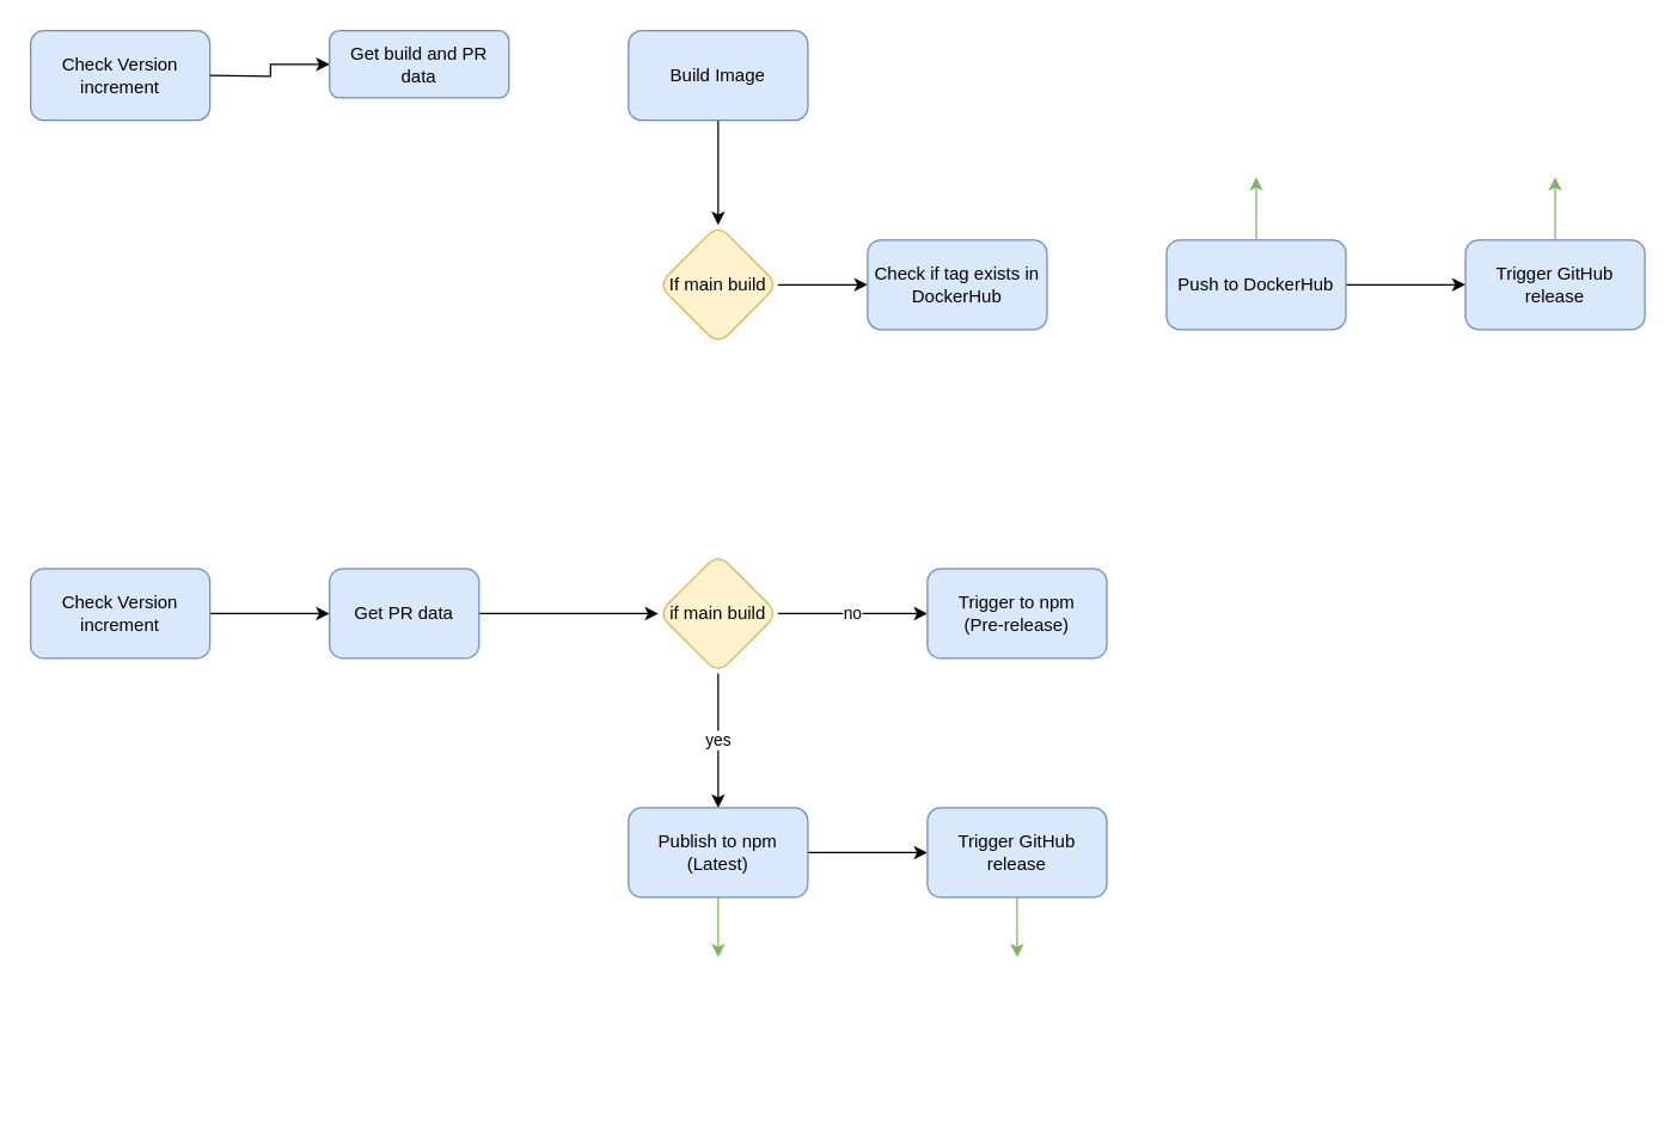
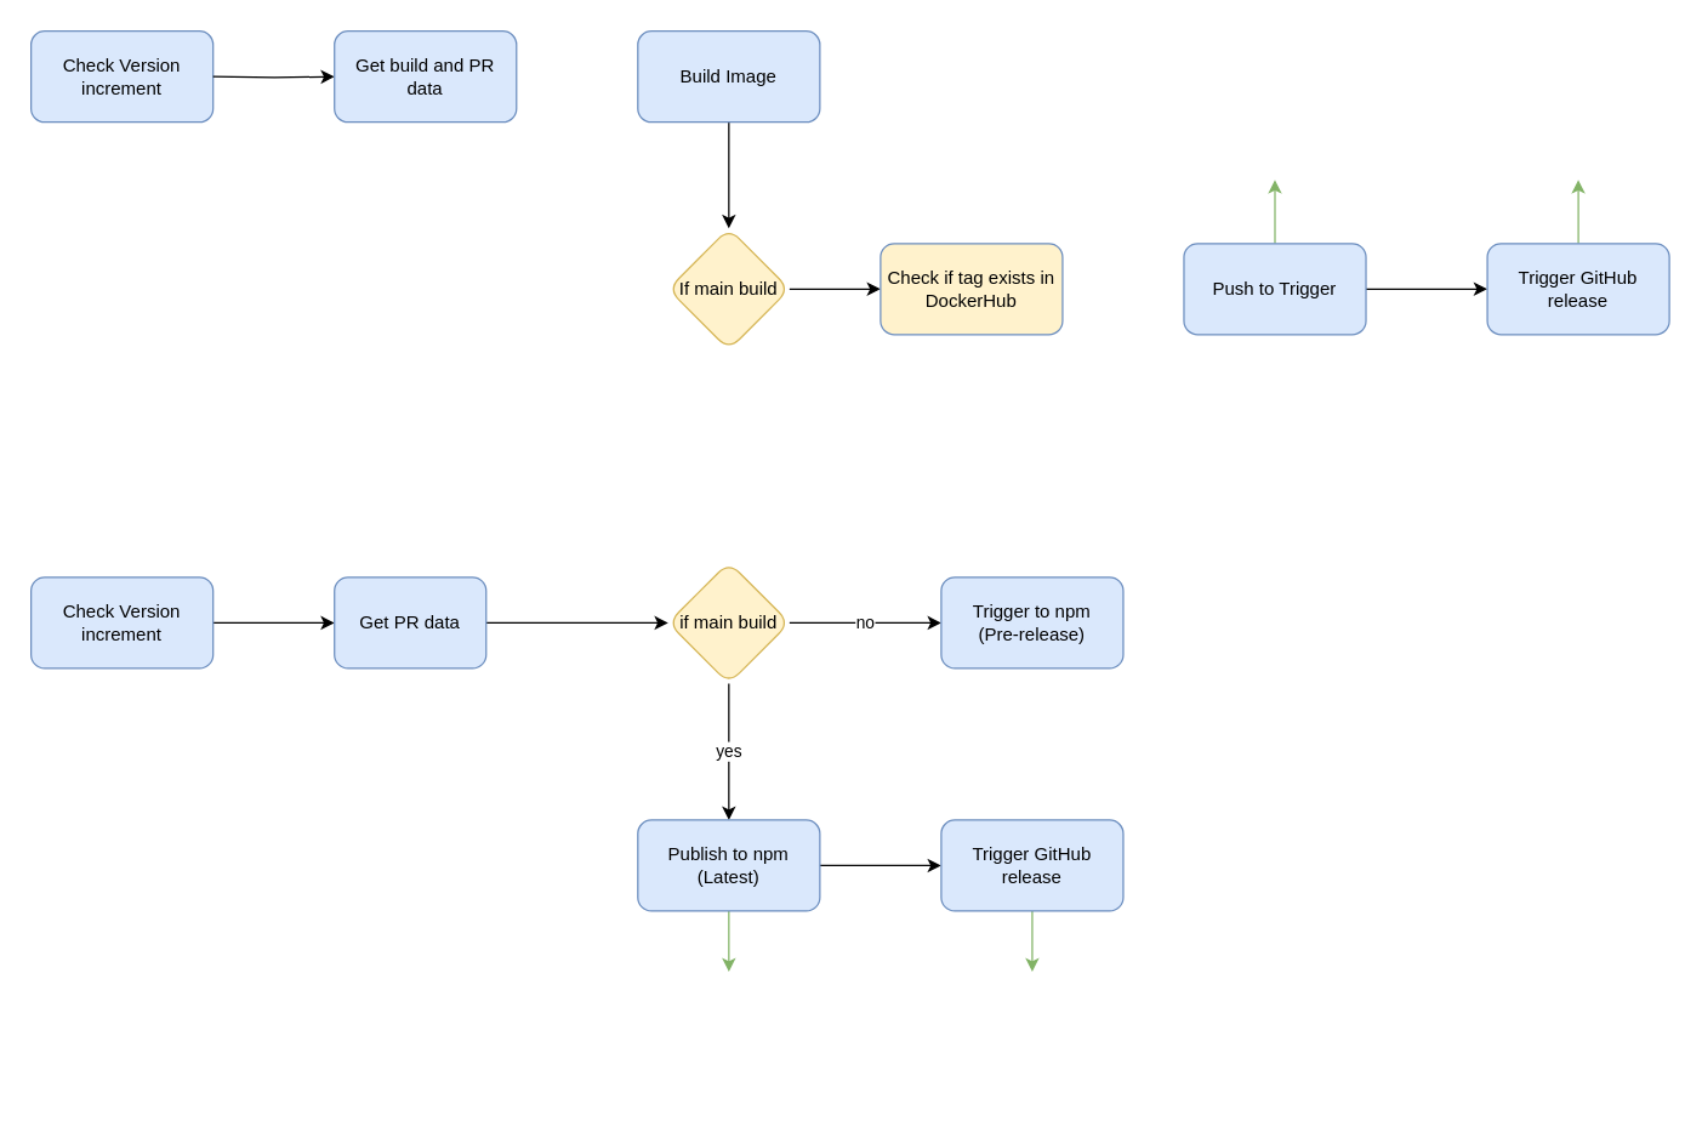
  <mxCell id="0" />
  <mxCell id="1" parent="0" />
  <mxCell id="2" value="Check Version increment" style="rounded=1;whiteSpace=wrap;html=1;fillColor=#dae8fc;strokeColor=#6c8ebf;" vertex="1" parent="1"><mxGeometry x="20" y="20" width="120" height="60" as="geometry" /></mxCell>
  <mxCell id="3" value="" style="edgeStyle=orthogonalEdgeStyle;rounded=0;orthogonalLoop=1;jettySize=auto;html=1;" edge="1" parent="1" target="4"><mxGeometry relative="1" as="geometry"><mxPoint x="140" y="50" as="sourcePoint" /></mxGeometry></mxCell>
- <mxCell id="4" value="Get build and PR data" style="rounded=1;whiteSpace=wrap;html=1;fillColor=#dae8fc;strokeColor=#6c8ebf;" vertex="1" parent="1"><mxGeometry x="220" y="20" width="120" height="45" as="geometry" /></mxCell>
+ <mxCell id="4" value="Get build and PR data" style="rounded=1;whiteSpace=wrap;html=1;fillColor=#dae8fc;strokeColor=#6c8ebf;" vertex="1" parent="1"><mxGeometry x="220" y="20" width="120" height="60" as="geometry" /></mxCell>
  <mxCell id="5" value="" style="edgeStyle=orthogonalEdgeStyle;rounded=0;orthogonalLoop=1;jettySize=auto;html=1;" edge="1" parent="1" source="6" target="8"><mxGeometry relative="1" as="geometry" /></mxCell>
  <mxCell id="6" value="Build Image" style="rounded=1;whiteSpace=wrap;html=1;fillColor=#dae8fc;strokeColor=#6c8ebf;" vertex="1" parent="1"><mxGeometry x="420" y="20" width="120" height="60" as="geometry" /></mxCell>
  <mxCell id="7" value="" style="edgeStyle=orthogonalEdgeStyle;rounded=0;orthogonalLoop=1;jettySize=auto;html=1;" edge="1" parent="1" source="8" target="9"><mxGeometry relative="1" as="geometry" /></mxCell>
  <mxCell id="8" value="If main build" style="rhombus;whiteSpace=wrap;html=1;rounded=1;fillColor=#fff2cc;strokeColor=#d6b656;" vertex="1" parent="1"><mxGeometry x="440" y="150" width="80" height="80" as="geometry" /></mxCell>
- <mxCell id="9" value="Check if tag exists in DockerHub" style="whiteSpace=wrap;html=1;rounded=1;fillColor=#dae8fc;strokeColor=#6c8ebf;" vertex="1" parent="1"><mxGeometry x="580" y="160" width="120" height="60" as="geometry" /></mxCell>
+ <mxCell id="9" value="Check if tag exists in DockerHub" style="whiteSpace=wrap;html=1;rounded=1;fillColor=#fff2cc;strokeColor=#6c8ebf;" vertex="1" parent="1"><mxGeometry x="580" y="160" width="120" height="60" as="geometry" /></mxCell>
  <mxCell id="10" value="" style="edgeStyle=orthogonalEdgeStyle;rounded=0;orthogonalLoop=1;jettySize=auto;html=1;" edge="1" parent="1" source="12" target="14"><mxGeometry relative="1" as="geometry" /></mxCell>
  <mxCell id="11" value="" style="edgeStyle=orthogonalEdgeStyle;rounded=0;orthogonalLoop=1;jettySize=auto;html=1;fillColor=#d5e8d4;strokeColor=#82b366;" edge="1" parent="1" source="12" target="15"><mxGeometry relative="1" as="geometry" /></mxCell>
- <mxCell id="12" value="Push to DockerHub" style="whiteSpace=wrap;html=1;rounded=1;fillColor=#dae8fc;strokeColor=#6c8ebf;" vertex="1" parent="1"><mxGeometry x="780" y="160" width="120" height="60" as="geometry" /></mxCell>
+ <mxCell id="12" value="Push to Trigger" style="whiteSpace=wrap;html=1;rounded=1;fillColor=#dae8fc;strokeColor=#6c8ebf;" vertex="1" parent="1"><mxGeometry x="780" y="160" width="120" height="60" as="geometry" /></mxCell>
  <mxCell id="13" value="" style="edgeStyle=orthogonalEdgeStyle;rounded=0;orthogonalLoop=1;jettySize=auto;html=1;fillColor=#d5e8d4;strokeColor=#82b366;" edge="1" parent="1" source="14" target="16"><mxGeometry relative="1" as="geometry" /></mxCell>
  <mxCell id="14" value="Trigger GitHub release" style="whiteSpace=wrap;html=1;rounded=1;fillColor=#dae8fc;strokeColor=#6c8ebf;" vertex="1" parent="1"><mxGeometry x="980" y="160" width="120" height="60" as="geometry" /></mxCell>
  <mxCell id="15" value="" style="shape=image;html=1;verticalAlign=top;verticalLabelPosition=bottom;labelBackgroundColor=#ffffff;imageAspect=0;aspect=fixed;image=https://cdn4.iconfinder.com/data/icons/logos-and-brands/512/97_Docker_logo_logos-128.png" vertex="1" parent="1"><mxGeometry x="806" y="50" width="68" height="68" as="geometry" /></mxCell>
  <mxCell id="16" value="" style="shape=image;html=1;verticalAlign=top;verticalLabelPosition=bottom;labelBackgroundColor=#ffffff;imageAspect=0;aspect=fixed;image=https://cdn1.iconfinder.com/data/icons/logotypes/32/github-128.png" vertex="1" parent="1"><mxGeometry x="1011" y="60" width="58" height="58" as="geometry" /></mxCell>
  <mxCell id="17" value="" style="edgeStyle=orthogonalEdgeStyle;rounded=0;orthogonalLoop=1;jettySize=auto;html=1;" edge="1" parent="1" source="18" target="20"><mxGeometry relative="1" as="geometry" /></mxCell>
  <mxCell id="18" value="Check Version increment" style="rounded=1;whiteSpace=wrap;html=1;fillColor=#dae8fc;strokeColor=#6c8ebf;" vertex="1" parent="1"><mxGeometry x="20" y="380" width="120" height="60" as="geometry" /></mxCell>
  <mxCell id="19" value="" style="edgeStyle=orthogonalEdgeStyle;rounded=0;orthogonalLoop=1;jettySize=auto;html=1;" edge="1" parent="1" source="20" target="23"><mxGeometry relative="1" as="geometry" /></mxCell>
  <mxCell id="20" value="Get PR data" style="rounded=1;whiteSpace=wrap;html=1;fillColor=#dae8fc;strokeColor=#6c8ebf;" vertex="1" parent="1"><mxGeometry x="220" y="380" width="100" height="60" as="geometry" /></mxCell>
  <mxCell id="21" value="no" style="edgeStyle=orthogonalEdgeStyle;rounded=0;orthogonalLoop=1;jettySize=auto;html=1;" edge="1" parent="1" source="23" target="24"><mxGeometry relative="1" as="geometry" /></mxCell>
  <mxCell id="22" value="yes" style="edgeStyle=orthogonalEdgeStyle;rounded=0;orthogonalLoop=1;jettySize=auto;html=1;" edge="1" parent="1" source="23" target="27"><mxGeometry relative="1" as="geometry" /></mxCell>
  <mxCell id="23" value="if main build" style="rhombus;whiteSpace=wrap;html=1;rounded=1;strokeColor=#d6b656;fillColor=#fff2cc;" vertex="1" parent="1"><mxGeometry x="440" y="370" width="80" height="80" as="geometry" /></mxCell>
  <mxCell id="24" value="Trigger to npm&lt;br&gt;(Pre-release)" style="whiteSpace=wrap;html=1;rounded=1;strokeColor=#6c8ebf;fillColor=#dae8fc;" vertex="1" parent="1"><mxGeometry x="620" y="380" width="120" height="60" as="geometry" /></mxCell>
  <mxCell id="25" value="" style="edgeStyle=orthogonalEdgeStyle;rounded=0;orthogonalLoop=1;jettySize=auto;html=1;" edge="1" parent="1" source="27" target="29"><mxGeometry relative="1" as="geometry" /></mxCell>
  <mxCell id="26" style="edgeStyle=orthogonalEdgeStyle;rounded=0;orthogonalLoop=1;jettySize=auto;html=1;fillColor=#d5e8d4;strokeColor=#82b366;" edge="1" parent="1" source="27" target="31"><mxGeometry relative="1" as="geometry" /></mxCell>
  <mxCell id="27" value="Publish to npm&lt;br&gt;(Latest)" style="whiteSpace=wrap;html=1;rounded=1;strokeColor=#6c8ebf;fillColor=#dae8fc;" vertex="1" parent="1"><mxGeometry x="420" y="540" width="120" height="60" as="geometry" /></mxCell>
  <mxCell id="28" value="" style="edgeStyle=orthogonalEdgeStyle;rounded=0;orthogonalLoop=1;jettySize=auto;html=1;fillColor=#d5e8d4;strokeColor=#82b366;" edge="1" parent="1" source="29" target="30"><mxGeometry relative="1" as="geometry" /></mxCell>
  <mxCell id="29" value="Trigger GitHub release" style="whiteSpace=wrap;html=1;rounded=1;strokeColor=#6c8ebf;fillColor=#dae8fc;" vertex="1" parent="1"><mxGeometry x="620" y="540" width="120" height="60" as="geometry" /></mxCell>
  <mxCell id="30" value="" style="shape=image;html=1;verticalAlign=top;verticalLabelPosition=bottom;labelBackgroundColor=#ffffff;imageAspect=0;aspect=fixed;image=https://cdn1.iconfinder.com/data/icons/logotypes/32/github-128.png" vertex="1" parent="1"><mxGeometry x="651" y="640" width="58" height="58" as="geometry" /></mxCell>
  <mxCell id="31" value="" style="shape=image;html=1;verticalAlign=top;verticalLabelPosition=bottom;labelBackgroundColor=#ffffff;imageAspect=0;aspect=fixed;image=https://cdn4.iconfinder.com/data/icons/logos-brands-5/24/npm-128.png" vertex="1" parent="1"><mxGeometry x="436" y="640" width="88" height="88" as="geometry" /></mxCell>
